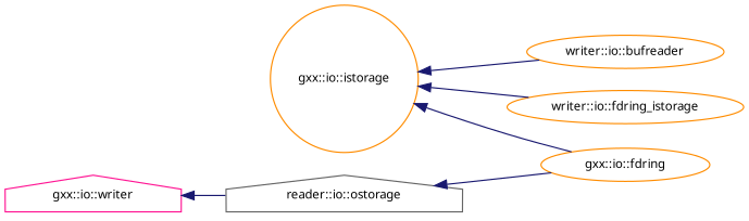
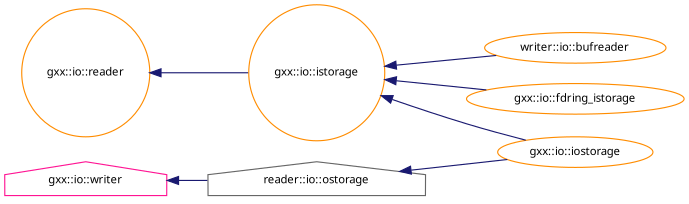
  digraph {
    fontname="Noto Sans"
    rankdir=LR
    node [color=darkorange fillcolor=white fontname="Noto Sans" fontsize=10 shape=ellipse style=filled]
    edge [color=midnightblue dir=back fontname="Noto Sans" fontsize=10 labelfontname=Helvetica labelfontsize=10 style=solid]
+   n1 [height=0.2 label="gxx::io::reader" shape=circle width=0.4]
    n2 [height=0.2 label="gxx::io::istorage" shape=circle width=0.4]
    n3 [height=0.2 label="writer::io::bufreader" width=0.4]
-   n4 [height=0.2 label="writer::io::fdring_istorage" width=0.4]
-   n5 [height=0.2 label="gxx::io::fdring" width=0.4]
+   n4 [height=0.2 label="gxx::io::fdring_istorage" width=0.4]
+   n5 [height=0.2 label="gxx::io::iostorage" width=0.4]
    n6 [color=deeppink height=0.2 label="gxx::io::writer" shape=house width=0.4]
    n7 [color=gray40 height=0.2 label="reader::io::ostorage" shape=house width=0.4]
+   n1 -> n2
    n2 -> n3
    n2 -> n4
    n2 -> n5
    n6 -> n7
    n7 -> n5
  }
